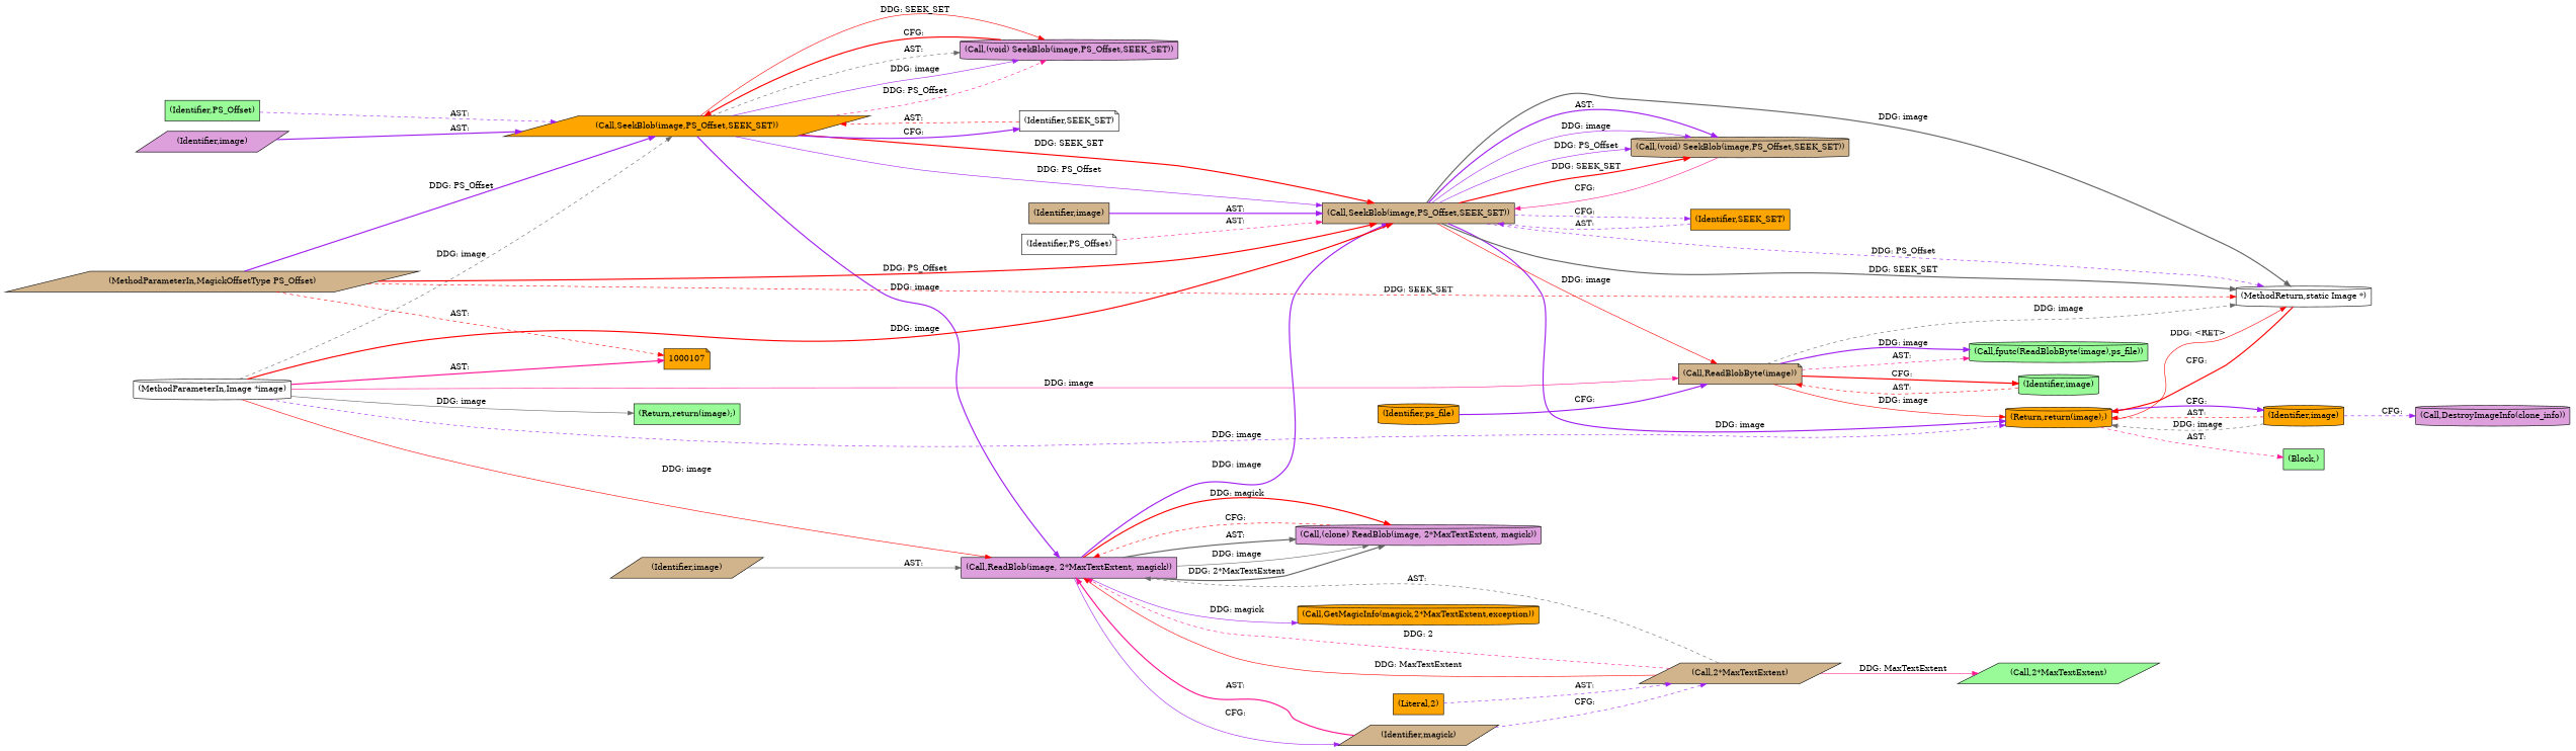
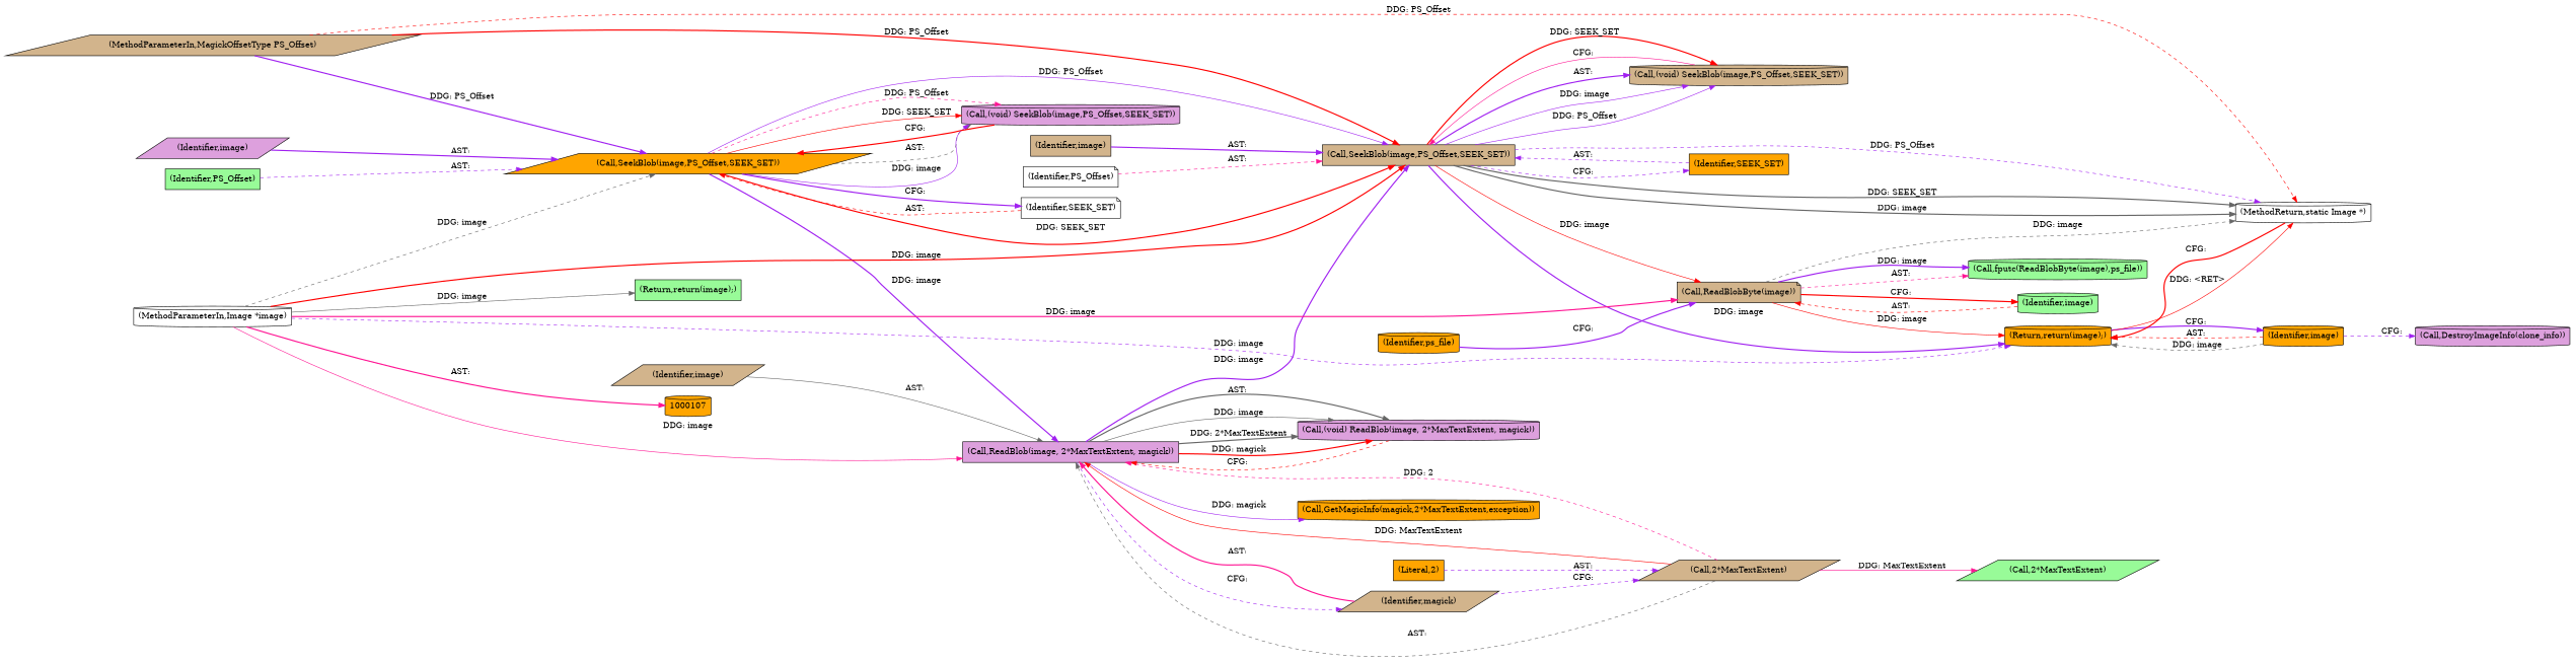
  digraph {
    rankdir=LR
    node [fillcolor=orange shape=cylinder style=filled]
    edge [color=purple style=bold]
    n1 [label="(Return,return(image);)"]
    n2 [label="(Identifier,image)"]
-   n3 [fillcolor=palegreen label="(Block,)" shape=box]
    n4 [fillcolor=white label="(MethodReturn,static Image *)"]
    n5 [fillcolor=plum label="(Call,DestroyImageInfo(clone_info))"]
    n6 [fillcolor=tan label="(Call,ReadBlobByte(image))" shape=note]
    n7 [fillcolor=palegreen label="(Identifier,image)"]
    n8 [fillcolor=palegreen label="(Call,fputc(ReadBlobByte(image),ps_file))"]
    n9 [fillcolor=tan label="(Call,SeekBlob(image,PS_Offset,SEEK_SET))" shape=box]
    n10 [fillcolor=tan label="(Call,(void) SeekBlob(image,PS_Offset,SEEK_SET))"]
    n11 [label="(Identifier,SEEK_SET)" shape=box]
    n12 [fillcolor=plum label="(Call,ReadBlob(image, 2*MaxTextExtent, magick))" shape=box]
    n13 [label="(Call,GetMagicInfo(magick,2*MaxTextExtent,exception))"]
-   n14 [fillcolor=plum label="(Call,(clone) ReadBlob(image, 2*MaxTextExtent, magick))"]
+   n14 [fillcolor=plum label="(Call,(void) ReadBlob(image, 2*MaxTextExtent, magick))"]
    n15 [fillcolor=tan label="(Identifier,magick)" shape=parallelogram]
    n16 [fillcolor=tan label="(Call,2*MaxTextExtent)" shape=parallelogram]
    n17 [label="(Call,SeekBlob(image,PS_Offset,SEEK_SET))" shape=parallelogram]
    n18 [fillcolor=plum label="(Call,(void) SeekBlob(image,PS_Offset,SEEK_SET))"]
    n19 [fillcolor=white label="(Identifier,SEEK_SET)" shape=note]
    n20 [fillcolor=white label="(MethodParameterIn,Image *image)"]
    n21 [fillcolor=palegreen label="(Return,return(image);)" shape=box]
-   1000107 [shape=note]
+   1000107
    n23 [fillcolor=tan label="(MethodParameterIn,MagickOffsetType PS_Offset)" shape=parallelogram]
    n24 [fillcolor=palegreen label="(Call,2*MaxTextExtent)" shape=parallelogram]
    n25 [fillcolor=tan label="(Identifier,image)" shape=box]
    n26 [fillcolor=palegreen label="(Identifier,PS_Offset)" shape=box]
    n27 [fillcolor=white label="(Identifier,PS_Offset)" shape=note]
    n28 [label="(Identifier,ps_file)"]
    n29 [fillcolor=tan label="(Identifier,image)" shape=parallelogram]
    n30 [label="(Literal,2)" shape=box]
    n31 [fillcolor=plum label="(Identifier,image)" shape=parallelogram]
    n1 -> n2 [label="CFG: "]
-   n1 -> n3 [color=deeppink label="AST: " style=dashed]
    n1 -> n4 [color=red label="DDG: <RET>" style=solid]
    n2 -> n1 [color=red label="AST: " style=dashed]
    n2 -> n1 [color=gray40 label="DDG: image" style=dashed]
    n2 -> n5 [label="CFG: " style=dashed]
    n4 -> n1 [color=red label="CFG: "]
    n6 -> n1 [color=red label="DDG: image" style=solid]
    n6 -> n4 [color=gray40 label="DDG: image" style=dashed]
    n6 -> n7 [color=red label="CFG: "]
    n6 -> n8 [color=deeppink label="AST: " style=dashed]
    n6 -> n8 [label="DDG: image"]
    n7 -> n6 [color=red label="AST: " style=dashed]
    n9 -> n1 [label="DDG: image"]
    n9 -> n4 [color=gray40 label="DDG: SEEK_SET"]
    n9 -> n4 [color=gray40 label="DDG: image"]
    n9 -> n4 [label="DDG: PS_Offset" style=dashed]
    n9 -> n6 [color=red label="DDG: image" style=solid]
    n9 -> n10 [label="AST: "]
    n9 -> n10 [label="DDG: image" style=solid]
    n9 -> n10 [label="DDG: PS_Offset" style=solid]
    n9 -> n10 [color=red label="DDG: SEEK_SET"]
    n9 -> n11 [label="CFG: " style=dashed]
    n10 -> n9 [color=deeppink label="CFG: " style=solid]
    n11 -> n9 [label="AST: " style=dashed]
    n12 -> n9 [label="DDG: image"]
    n12 -> n13 [label="DDG: magick" style=solid]
    n12 -> n14 [color=gray40 label="AST: "]
    n12 -> n14 [color=gray40 label="DDG: image" style=solid]
    n12 -> n14 [color=gray40 label="DDG: 2*MaxTextExtent"]
    n12 -> n14 [color=red label="DDG: magick"]
-   n12 -> n15 [label="CFG: " style=solid]
+   n12 -> n15 [label="CFG: " style=dashed]
    n14 -> n12 [color=red label="CFG: " style=dashed]
    n15 -> n12 [color=deeppink label="AST: "]
    n15 -> n16 [label="CFG: " style=dashed]
    n16 -> n12 [color=gray40 label="AST: " style=dashed]
    n16 -> n12 [color=deeppink label="DDG: 2" style=dashed]
    n16 -> n12 [color=red label="DDG: MaxTextExtent" style=solid]
    n16 -> n24 [color=deeppink label="DDG: MaxTextExtent" style=solid]
    n17 -> n9 [label="DDG: PS_Offset" style=solid]
    n17 -> n9 [color=red label="DDG: SEEK_SET"]
    n17 -> n12 [label="DDG: image"]
    n17 -> n18 [color=gray40 label="AST: " style=dashed]
    n17 -> n18 [label="DDG: image" style=solid]
    n17 -> n18 [color=deeppink label="DDG: PS_Offset" style=dashed]
    n17 -> n18 [color=red label="DDG: SEEK_SET" style=solid]
    n17 -> n19 [label="CFG: "]
    n18 -> n17 [color=red label="CFG: "]
    n19 -> n17 [color=red label="AST: " style=dashed]
    n20 -> n1 [label="DDG: image" style=dashed]
-   n20 -> n6 [color=deeppink label="DDG: image" style=solid]
+   n20 -> n6 [color=deeppink label="DDG: image"]
    n20 -> n9 [color=red label="DDG: image"]
-   n20 -> n12 [color=red label="DDG: image" style=solid]
+   n20 -> n12 [color=deeppink label="DDG: image" style=solid]
    n20 -> n17 [color=gray40 label="DDG: image" style=dashed]
    n20 -> n21 [color=gray40 label="DDG: image" style=solid]
    n20 -> 1000107 [color=deeppink label="AST: "]
-   n23 -> n4 [color=red label="DDG: SEEK_SET" style=dashed]
+   n23 -> n4 [color=red label="DDG: PS_Offset" style=dashed]
    n23 -> n9 [color=red label="DDG: PS_Offset"]
    n23 -> n17 [label="DDG: PS_Offset"]
-   n23 -> 1000107 [color=red label="AST: " style=dashed]
    n25 -> n9 [label="AST: "]
    n26 -> n17 [label="AST: " style=dashed]
    n27 -> n9 [color=deeppink label="AST: " style=dashed]
    n28 -> n6 [label="CFG: "]
    n29 -> n12 [color=gray40 label="AST: " style=solid]
    n30 -> n16 [label="AST: " style=dashed]
    n31 -> n17 [label="AST: "]
  }
